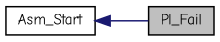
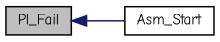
  digraph {
    rankdir=LR
    fontname="Comic Neue"
    node [color=black fontname="Comic Neue" fontsize=10 shape=record style=filled]
    n1 [fillcolor=grey75 fontcolor=black height=0.2 label=Pl_Fail width=0.4]
    n2 [fillcolor=white height=0.2 label=Asm_Start width=0.4]
-   n2 -> n1 [color=midnightblue dir=back fontname="Comic Neue" fontsize=10 labelfontname=Helvetica labelfontsize=10 style=solid]
+   n1 -> n2 [color=midnightblue dir=back fontname="Comic Neue" fontsize=10 labelfontname=Helvetica labelfontsize=10 style=solid]
  }
